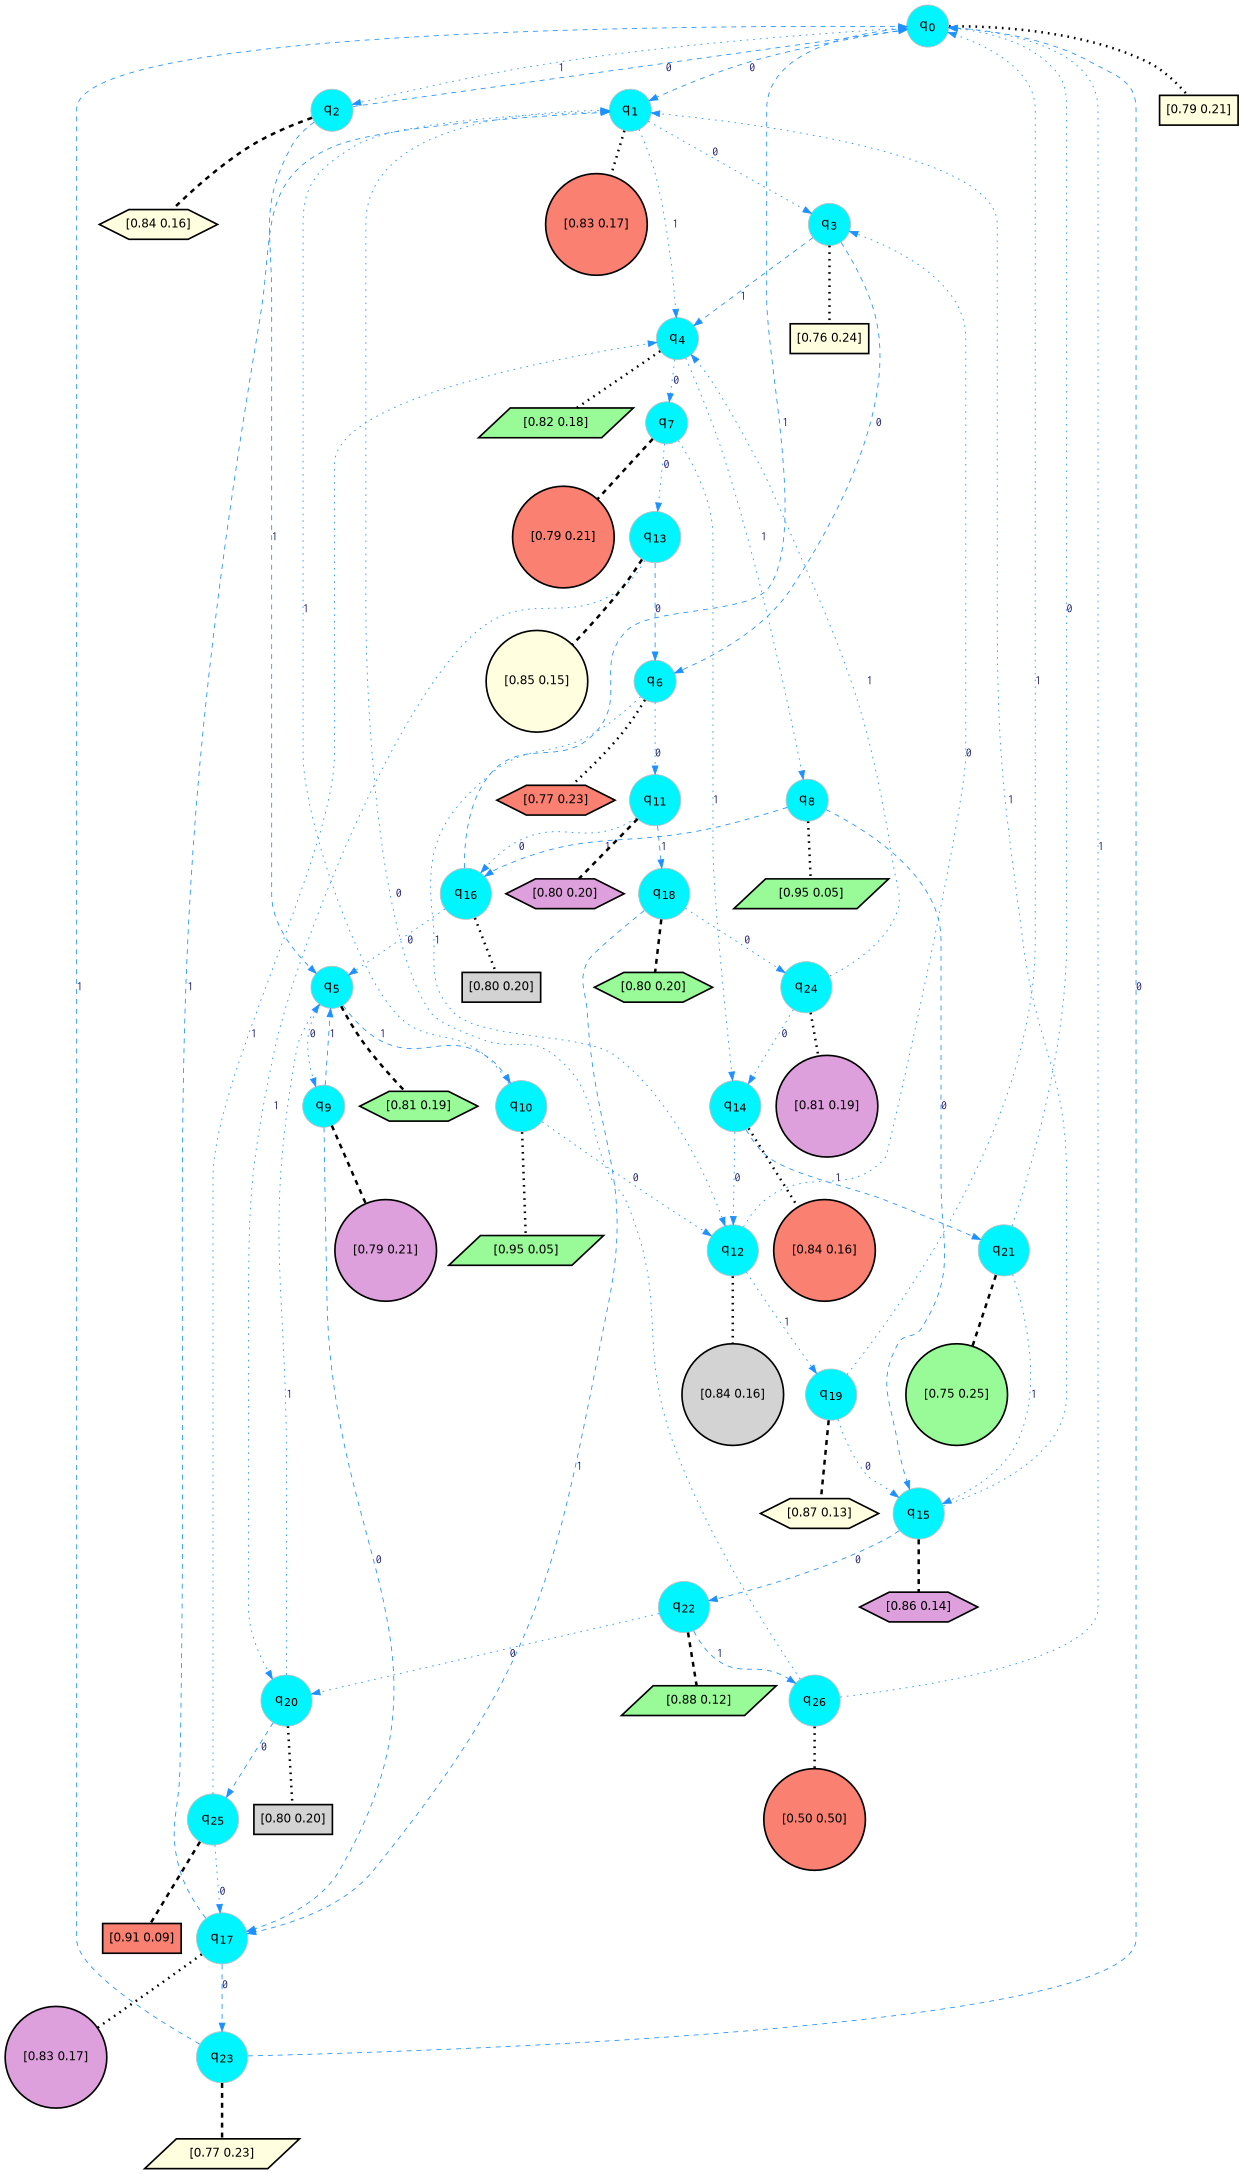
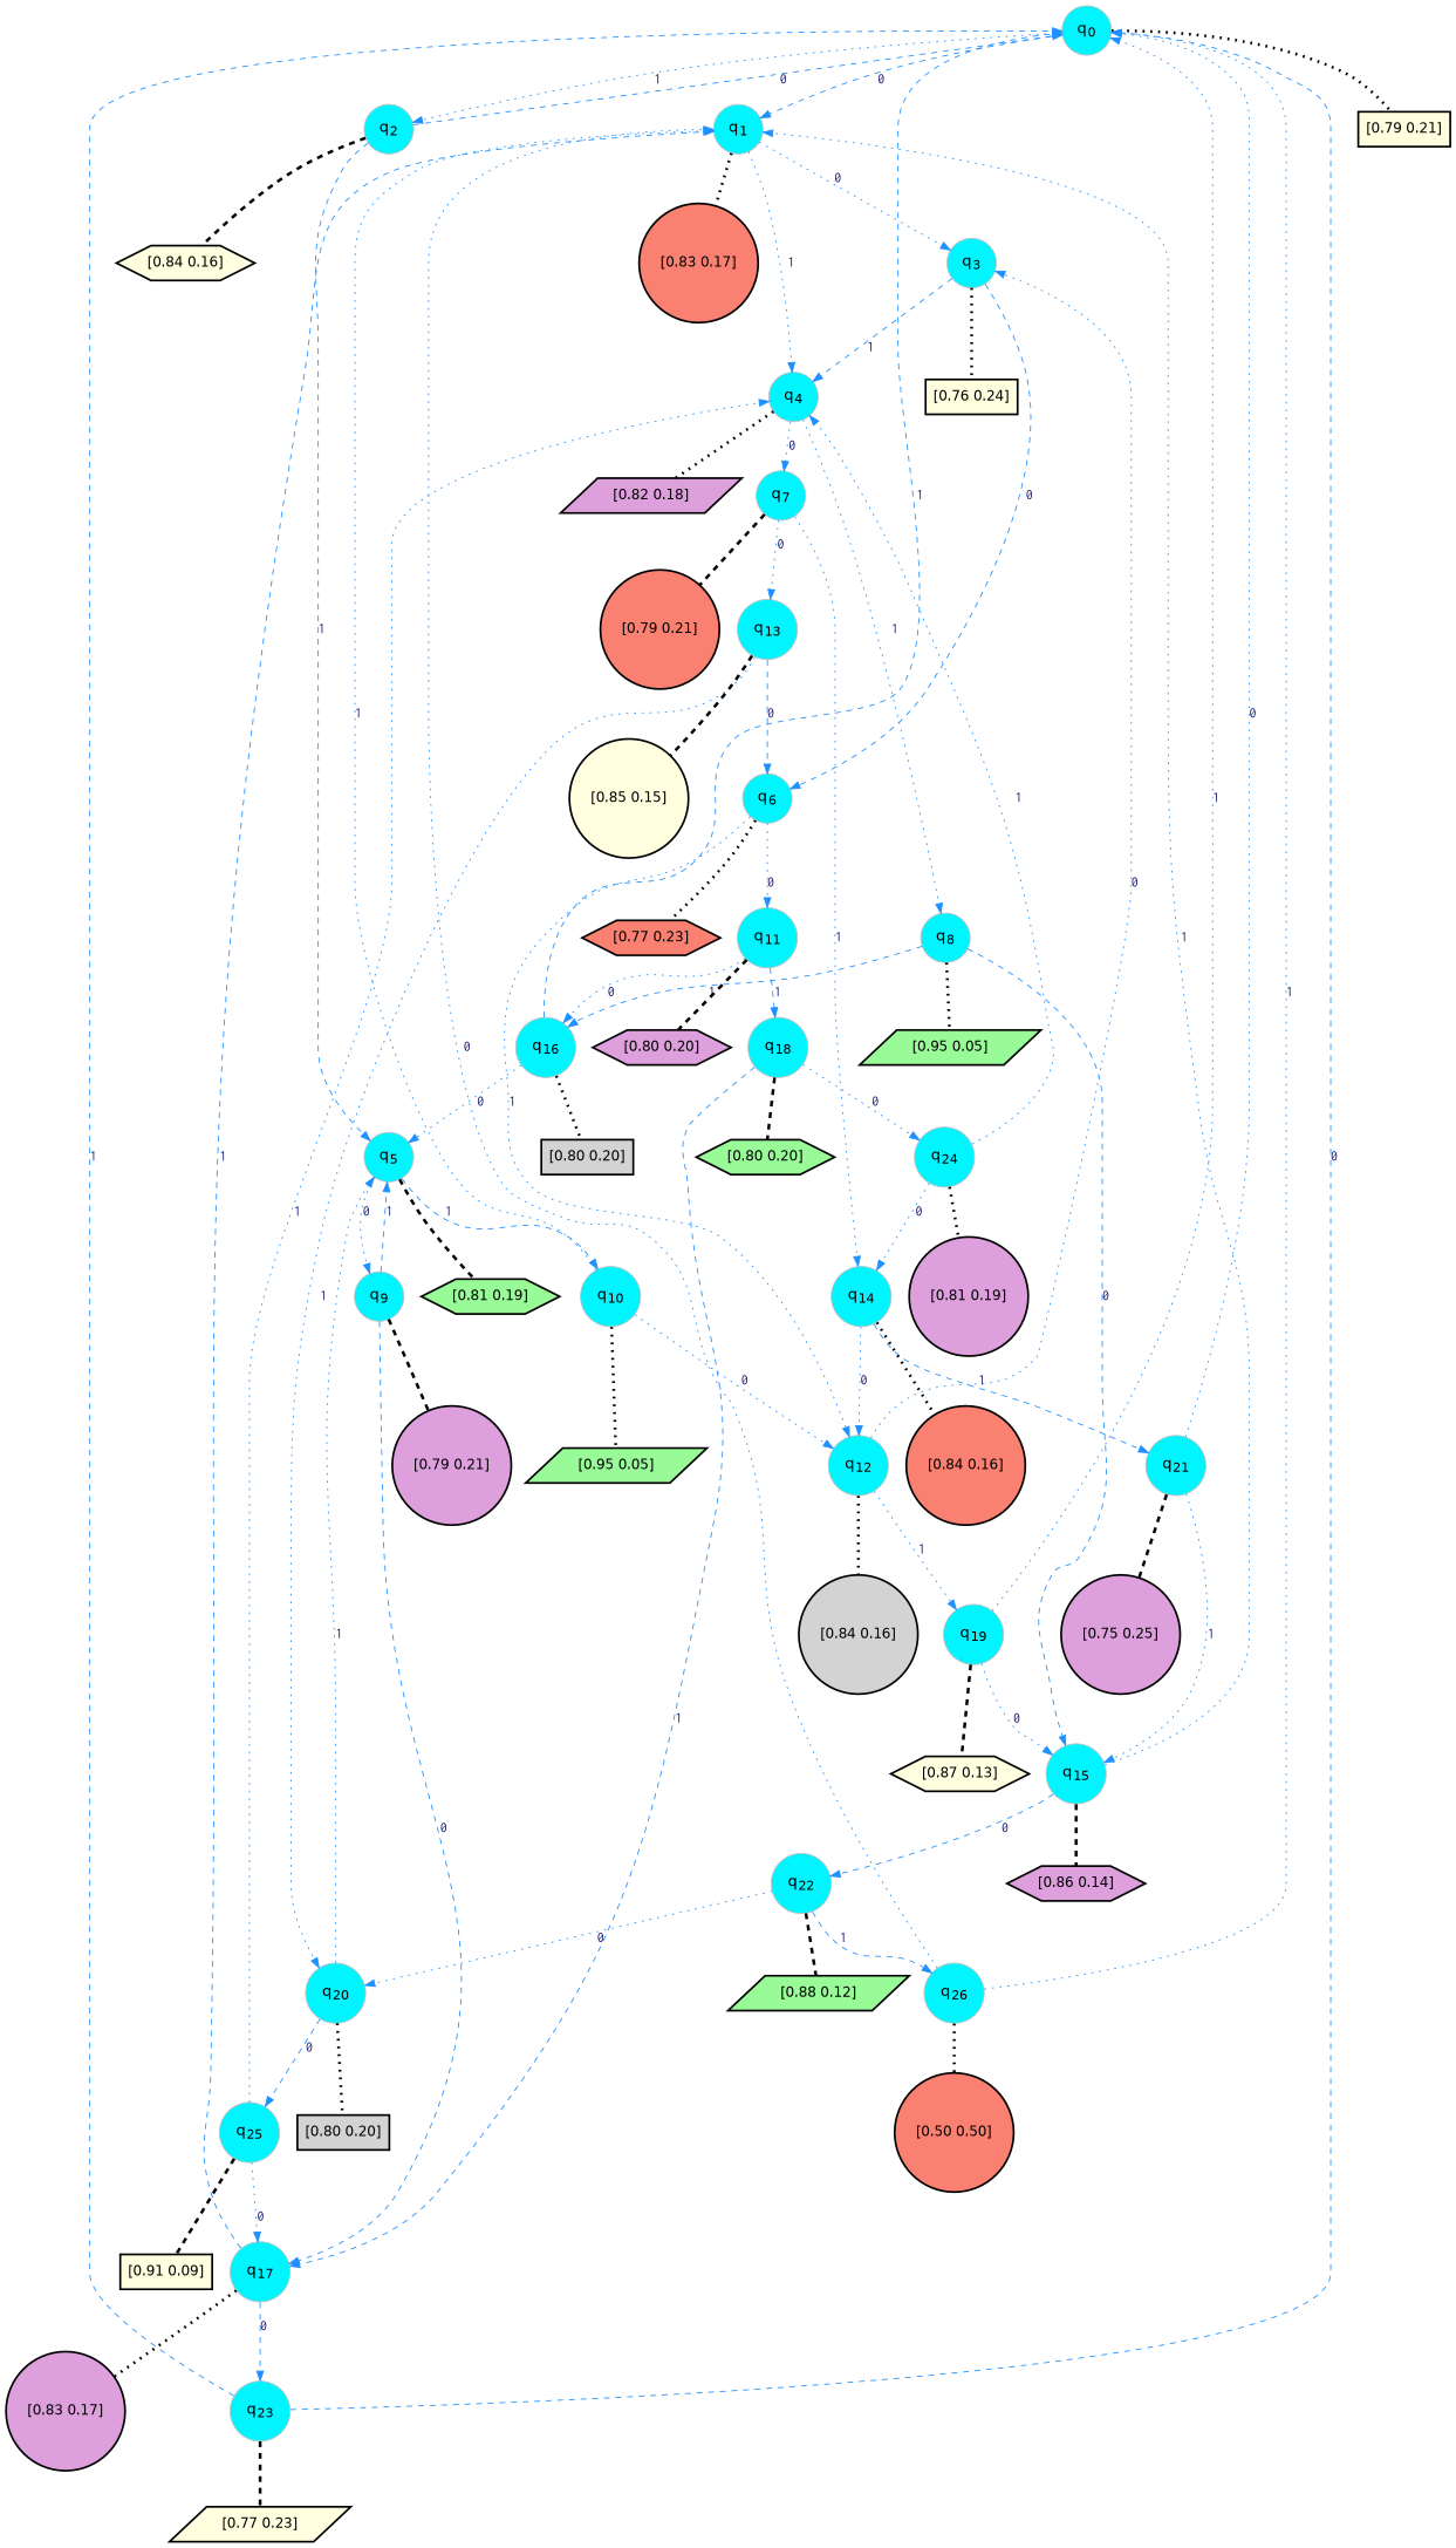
  digraph {
    rankdir=TD
    node [color=gray fillcolor=turquoise1 fontcolor=black fontname=Helvetica fontsize=16 fontweight=bold shape=circle style=filled]
    edge [arrowsize=1 color=dodgerblue1 fontcolor=midnightblue fontname=courier fontweight=bold penwidth=1 style=dotted weight=20]
    n1 [label=<q<SUB>0</SUB>>]
    n2 [label=<q<SUB>1</SUB>>]
    n3 [label=<q<SUB>2</SUB>>]
    n4 [color=black fillcolor=lightyellow fontsize=14 label="[0.79 0.21]" penwidth=2 shape=box]
    n5 [label=<q<SUB>3</SUB>>]
    n6 [label=<q<SUB>4</SUB>>]
    n7 [color=black fillcolor=salmon fontsize=14 label="[0.83 0.17]" penwidth=2]
    n8 [label=<q<SUB>5</SUB>>]
    n9 [color=black fillcolor=lightyellow fontsize=14 label="[0.84 0.16]" penwidth=2 shape=hexagon]
    n10 [label=<q<SUB>6</SUB>>]
    n11 [color=black fillcolor=lightyellow fontsize=14 label="[0.76 0.24]" penwidth=2 shape=box]
    n12 [label=<q<SUB>7</SUB>>]
    n13 [label=<q<SUB>8</SUB>>]
-   n14 [color=black fillcolor=palegreen fontsize=14 label="[0.82 0.18]" penwidth=2 shape=parallelogram]
+   n14 [color=black fillcolor=plum fontsize=14 label="[0.82 0.18]" penwidth=2 shape=parallelogram]
    n15 [label=<q<SUB>9</SUB>>]
    n16 [label=<q<SUB>10</SUB>>]
    n17 [color=black fillcolor=palegreen fontsize=14 label="[0.81 0.19]" penwidth=2 shape=hexagon]
    n18 [label=<q<SUB>11</SUB>>]
    n19 [label=<q<SUB>12</SUB>>]
    n20 [color=black fillcolor=salmon fontsize=14 label="[0.77 0.23]" penwidth=2 shape=hexagon]
    n21 [label=<q<SUB>13</SUB>>]
    n22 [label=<q<SUB>14</SUB>>]
    n23 [color=black fillcolor=salmon fontsize=14 label="[0.79 0.21]" penwidth=2]
    n24 [label=<q<SUB>15</SUB>>]
    n25 [label=<q<SUB>16</SUB>>]
    n26 [color=black fillcolor=palegreen fontsize=14 label="[0.95 0.05]" penwidth=2 shape=parallelogram]
    n27 [label=<q<SUB>17</SUB>>]
    n28 [color=black fillcolor=plum fontsize=14 label="[0.79 0.21]" penwidth=2]
    n29 [color=black fillcolor=palegreen fontsize=14 label="[0.95 0.05]" penwidth=2 shape=parallelogram]
    n30 [label=<q<SUB>18</SUB>>]
    n31 [color=black fillcolor=plum fontsize=14 label="[0.80 0.20]" penwidth=2 shape=hexagon]
    n32 [label=<q<SUB>19</SUB>>]
    n33 [color=black fillcolor=lightgrey fontsize=14 label="[0.84 0.16]" penwidth=2]
    n34 [label=<q<SUB>20</SUB>>]
    n35 [color=black fillcolor=lightyellow fontsize=14 label="[0.85 0.15]" penwidth=2]
    n36 [label=<q<SUB>21</SUB>>]
    n37 [color=black fillcolor=salmon fontsize=14 label="[0.84 0.16]" penwidth=2]
    n38 [label=<q<SUB>22</SUB>>]
    n39 [color=black fillcolor=plum fontsize=14 label="[0.86 0.14]" penwidth=2 shape=hexagon]
    n40 [color=black fillcolor=lightgrey fontsize=14 label="[0.80 0.20]" penwidth=2 shape=box]
    n41 [label=<q<SUB>23</SUB>>]
    n42 [color=black fillcolor=plum fontsize=14 label="[0.83 0.17]" penwidth=2]
    n43 [label=<q<SUB>24</SUB>>]
    n44 [color=black fillcolor=palegreen fontsize=14 label="[0.80 0.20]" penwidth=2 shape=hexagon]
    n45 [color=black fillcolor=lightyellow fontsize=14 label="[0.87 0.13]" penwidth=2 shape=hexagon]
    n46 [label=<q<SUB>25</SUB>>]
    n47 [color=black fillcolor=lightgrey fontsize=14 label="[0.80 0.20]" penwidth=2 shape=box]
-   n48 [color=black fillcolor=palegreen fontsize=14 label="[0.75 0.25]" penwidth=2]
+   n48 [color=black fillcolor=plum fontsize=14 label="[0.75 0.25]" penwidth=2]
    n49 [label=<q<SUB>26</SUB>>]
    n50 [color=black fillcolor=palegreen fontsize=14 label="[0.88 0.12]" penwidth=2 shape=parallelogram]
    n51 [color=black fillcolor=lightyellow fontsize=14 label="[0.77 0.23]" penwidth=2 shape=parallelogram]
    n52 [color=black fillcolor=plum fontsize=14 label="[0.81 0.19]" penwidth=2]
-   n53 [color=black fillcolor=salmon fontsize=14 label="[0.91 0.09]" penwidth=2 shape=box]
+   n53 [color=black fillcolor=lightyellow fontsize=14 label="[0.91 0.09]" penwidth=2 shape=box]
    n54 [color=black fillcolor=salmon fontsize=14 label="[0.50 0.50]" penwidth=2]
    n1 -> n2 [label=0 style=dashed]
    n1 -> n3 [label=1]
    n1 -> n4 [arrowhead=none color=black penwidth=3]
    n2 -> n5 [label=0]
    n2 -> n6 [label=1]
    n2 -> n7 [arrowhead=none color=black penwidth=3]
    n3 -> n1 [label=0 style=dashed]
    n3 -> n8 [label=1 style=dashed]
    n3 -> n9 [arrowhead=none color=black penwidth=3 style=dashed]
    n5 -> n6 [label=1 style=dashed]
    n5 -> n10 [label=0 style=dashed]
    n5 -> n11 [arrowhead=none color=black penwidth=3]
    n6 -> n12 [label=0]
    n6 -> n13 [label=1]
    n6 -> n14 [arrowhead=none color=black penwidth=3]
    n8 -> n15 [label=0]
    n8 -> n16 [label=1 style=dashed]
    n8 -> n17 [arrowhead=none color=black penwidth=3 style=dashed]
    n10 -> n18 [label=0]
    n10 -> n19 [label=1]
    n10 -> n20 [arrowhead=none color=black penwidth=3]
    n12 -> n21 [label=0]
    n12 -> n22 [label=1]
    n12 -> n23 [arrowhead=none color=black penwidth=3 style=dashed]
    n13 -> n24 [label=0 style=dashed]
    n13 -> n25 [label=1 style=dashed]
    n13 -> n26 [arrowhead=none color=black penwidth=3]
    n15 -> n8 [label=1 style=dashed]
    n15 -> n27 [label=0 style=dashed]
    n15 -> n28 [arrowhead=none color=black penwidth=3 style=dashed]
    n16 -> n2 [label=1]
    n16 -> n19 [label=0]
    n16 -> n29 [arrowhead=none color=black penwidth=3]
    n18 -> n25 [label=0]
    n18 -> n30 [label=1 style=dashed]
    n18 -> n31 [arrowhead=none color=black penwidth=3 style=dashed]
    n19 -> n5 [label=0]
    n19 -> n32 [label=1]
    n19 -> n33 [arrowhead=none color=black penwidth=3]
    n21 -> n10 [label=0 style=dashed]
    n21 -> n34 [label=1]
    n21 -> n35 [arrowhead=none color=black penwidth=3 style=dashed]
    n22 -> n19 [label=0]
    n22 -> n36 [label=1 style=dashed]
    n22 -> n37 [arrowhead=none color=black penwidth=3]
    n24 -> n2 [label=1]
    n24 -> n38 [label=0 style=dashed]
    n24 -> n39 [arrowhead=none color=black penwidth=3 style=dashed]
    n25 -> n1 [label=1 style=dashed]
    n25 -> n8 [label=0]
    n25 -> n40 [arrowhead=none color=black penwidth=3]
    n27 -> n2 [label=1 style=dashed]
    n27 -> n41 [label=0 style=dashed]
    n27 -> n42 [arrowhead=none color=black penwidth=3]
    n30 -> n27 [label=1 style=dashed]
    n30 -> n43 [label=0]
    n30 -> n44 [arrowhead=none color=black penwidth=3 style=dashed]
    n32 -> n1 [label=1]
    n32 -> n24 [label=0]
    n32 -> n45 [arrowhead=none color=black penwidth=3 style=dashed]
    n34 -> n8 [label=1]
    n34 -> n46 [label=0 style=dashed]
    n34 -> n47 [arrowhead=none color=black penwidth=3]
    n36 -> n1 [label=0]
    n36 -> n24 [label=1]
    n36 -> n48 [arrowhead=none color=black penwidth=3 style=dashed]
    n38 -> n34 [label=0]
    n38 -> n49 [label=1 style=dashed]
    n38 -> n50 [arrowhead=none color=black penwidth=3 style=dashed]
    n41 -> n1 [label=0 style=dashed]
    n41 -> n1 [label=1 style=dashed]
    n41 -> n51 [arrowhead=none color=black penwidth=3 style=dashed]
    n43 -> n6 [label=1]
    n43 -> n22 [label=0]
    n43 -> n52 [arrowhead=none color=black penwidth=3]
    n46 -> n6 [label=1]
    n46 -> n27 [label=0]
    n46 -> n53 [arrowhead=none color=black penwidth=3 style=dashed]
    n49 -> n1 [label=1]
    n49 -> n2 [label=0]
    n49 -> n54 [arrowhead=none color=black penwidth=3]
  }
